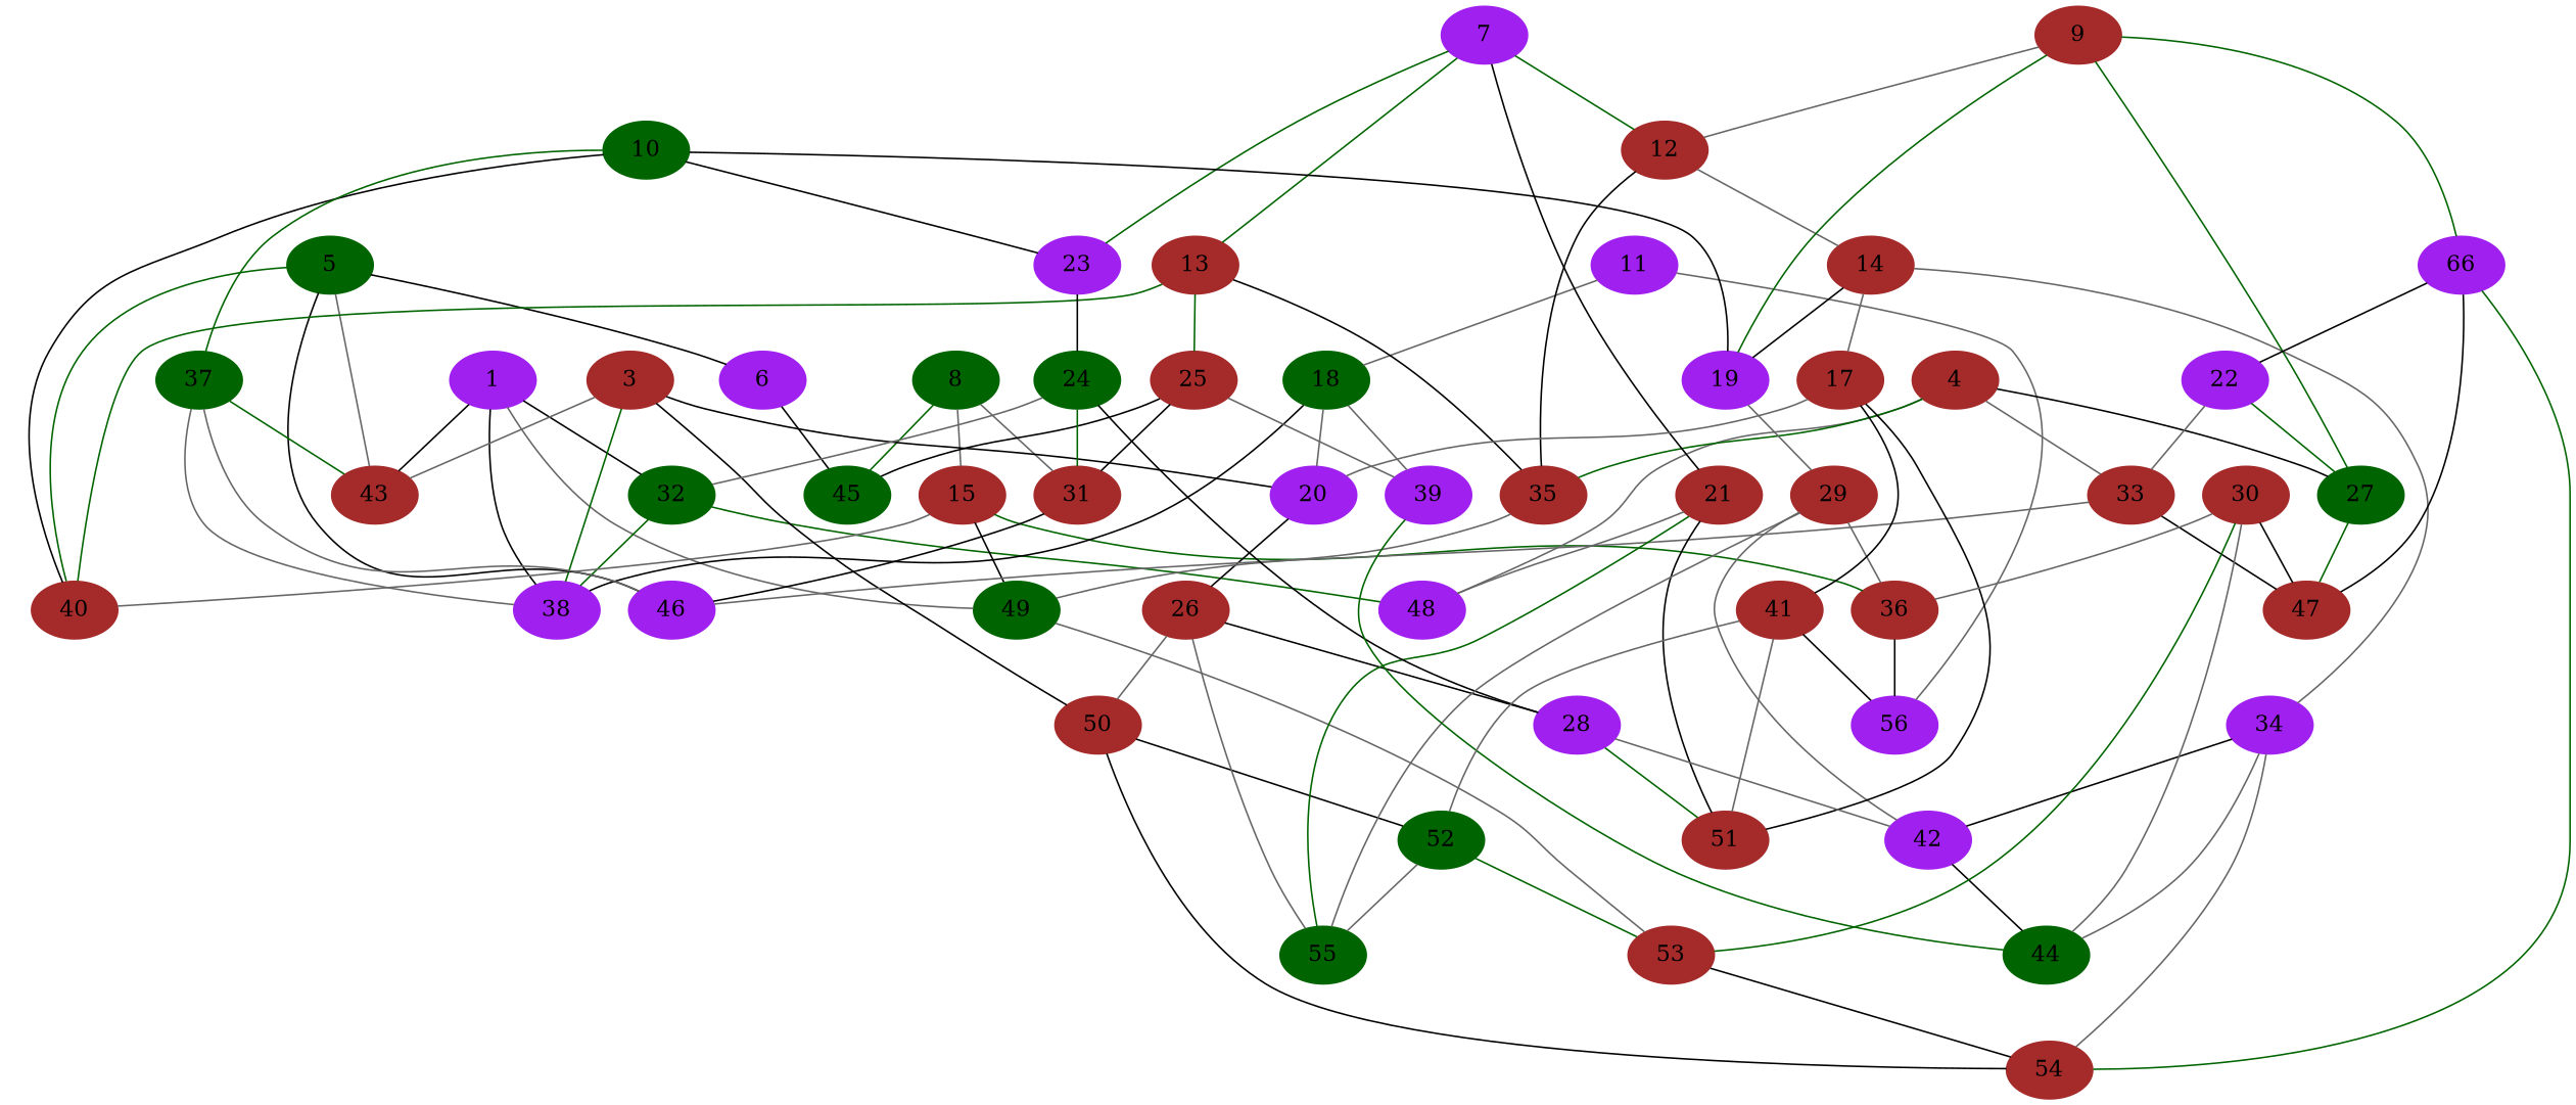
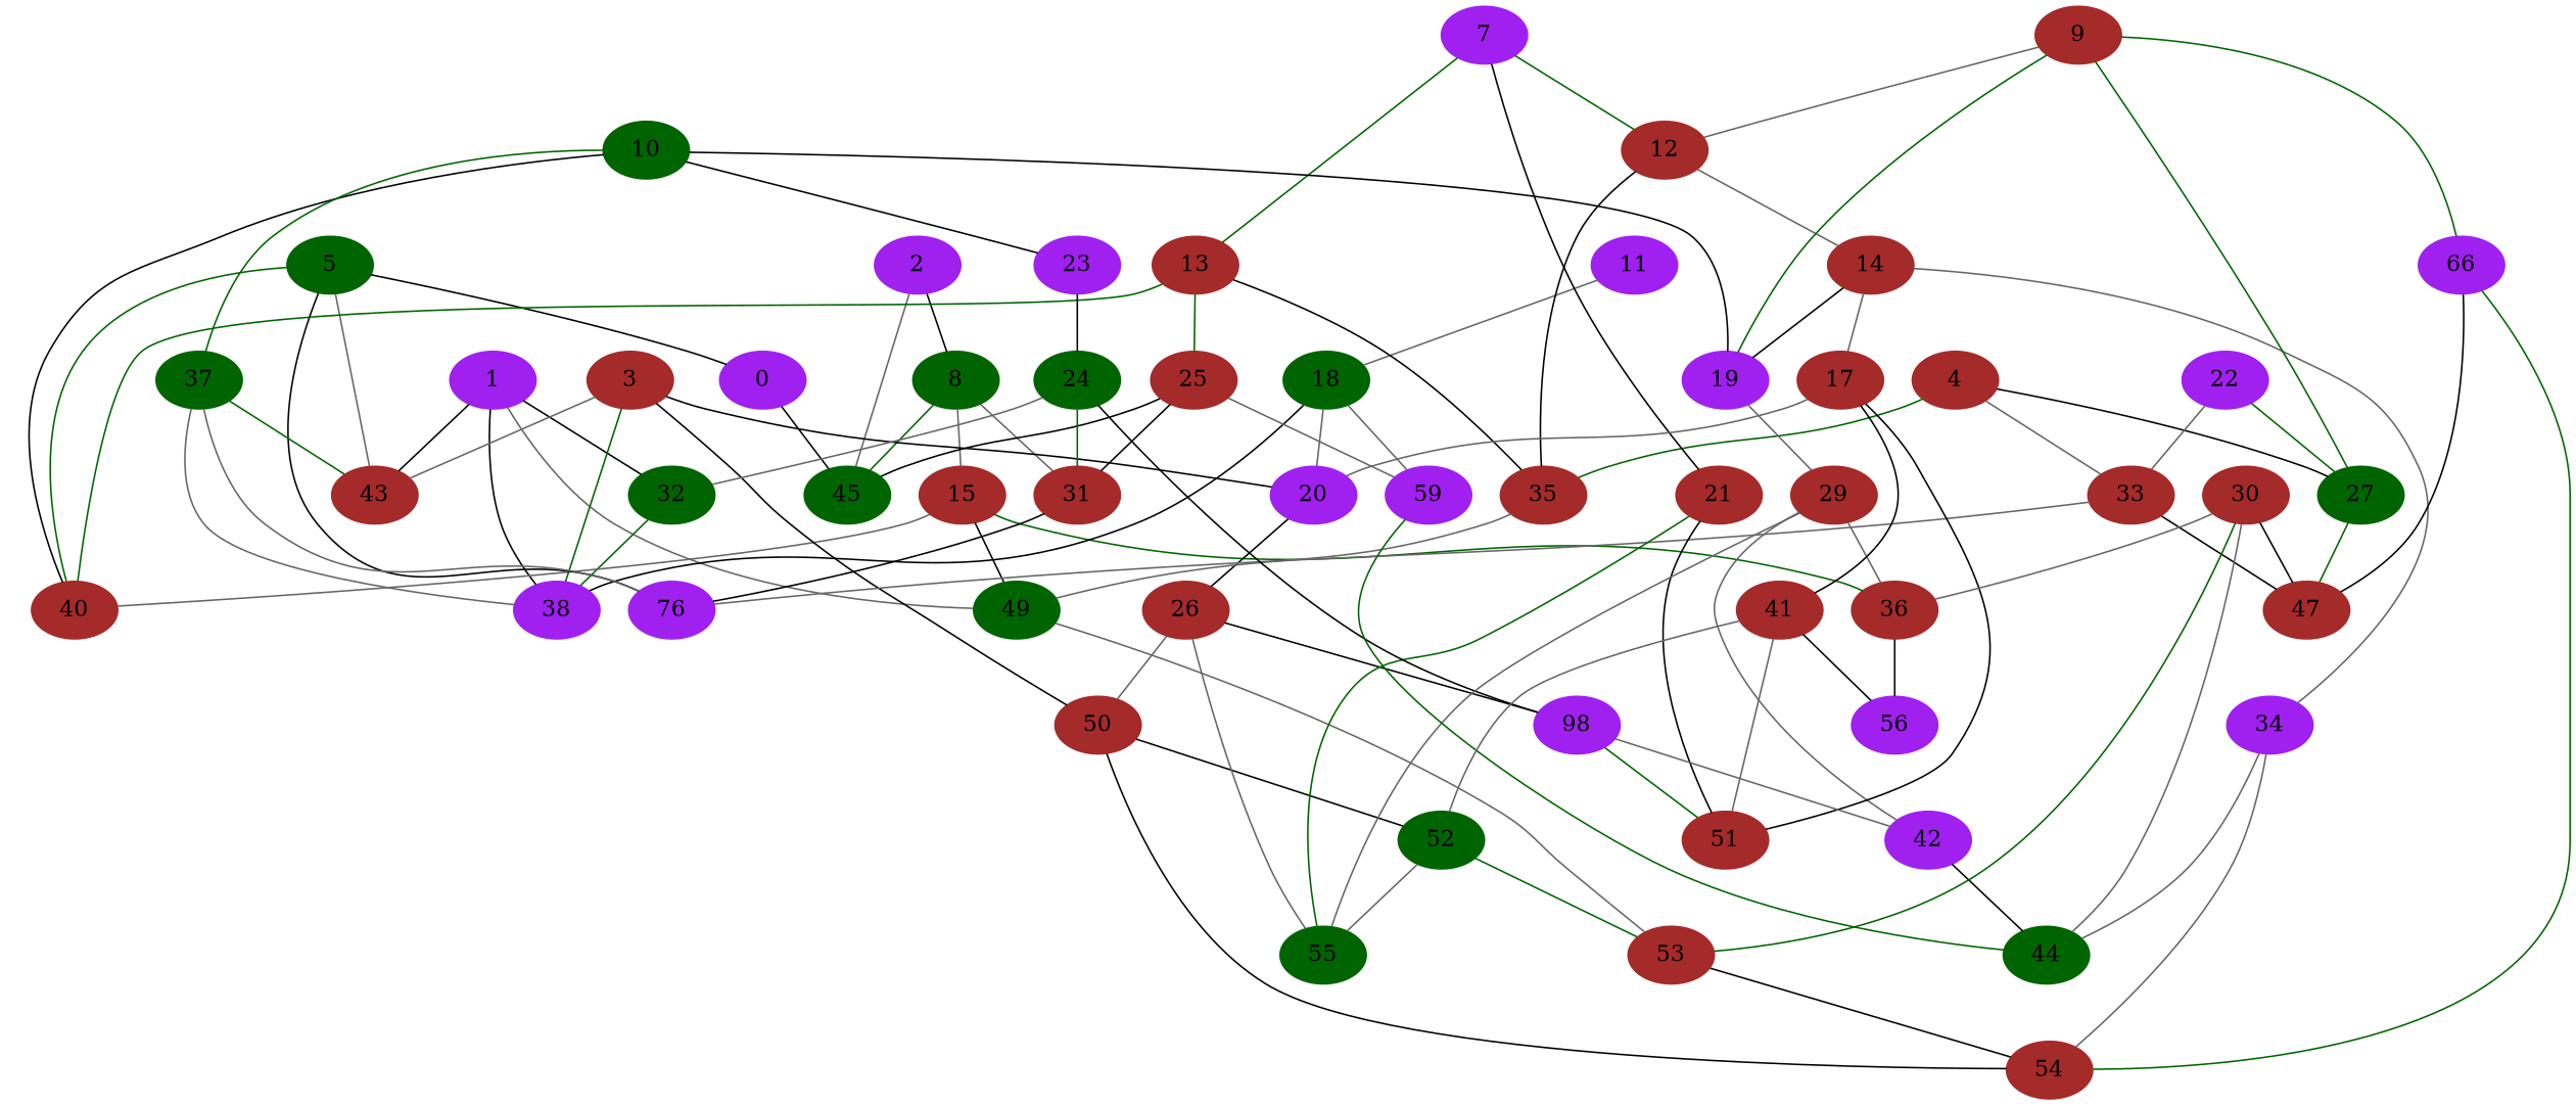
  graph {
    node [color=brown style=filled]
    edge [color=gray40]
    1 [color=purple]
    32 [color=darkgreen]
    43
    49 [color=darkgreen]
    38 [color=purple]
-   48 [color=purple]
    53
    56 [color=purple]
+   2 [color=purple]
    8 [color=darkgreen]
    45 [color=darkgreen]
-   6 [color=purple]
+   6 [color=purple label=0]
    15
    31
    11 [color=purple]
    18 [color=darkgreen]
    3
    20 [color=purple]
    50
    26
    54
    52 [color=darkgreen]
    27 [color=darkgreen]
    4
    33
    35
    47
-   46 [color=purple]
+   46 [color=purple label=76]
    5 [color=darkgreen]
    40
    22 [color=purple]
    7 [color=purple]
    12
    13
    21
    23 [color=purple]
    14
    25
    51
    55 [color=darkgreen]
    24 [color=darkgreen]
    36
    9
    n44 [color=purple label=66]
    19 [color=purple]
    29
    10 [color=darkgreen]
    37 [color=darkgreen]
-   39 [color=purple]
+   39 [color=purple label=59]
    44 [color=darkgreen]
    17
    34 [color=purple]
    41
    42 [color=purple]
-   28 [color=purple]
+   28 [color=purple label=98]
    30
    1 -- 32 [color=black]
    1 -- 43 [color=black]
    1 -- 49
    1 -- 38 [color=black]
    32 -- 38 [color=darkgreen]
-   32 -- 48 [color=darkgreen]
    49 -- 53
    53 -- 54 [color=black]
+   2 -- 8 [color=black]
+   2 -- 45
    8 -- 45 [color=darkgreen]
    8 -- 15
    8 -- 31
    6 -- 45 [color=black]
    15 -- 49 [color=black]
    15 -- 40
    15 -- 36 [color=darkgreen]
    31 -- 46 [color=black]
-   11 -- 56
    11 -- 18
    18 -- 38 [color=black]
    18 -- 20
    18 -- 39
    3 -- 43
    3 -- 38 [color=darkgreen]
    3 -- 20 [color=black]
    3 -- 50 [color=black]
    20 -- 26 [color=black]
    50 -- 54 [color=black]
    50 -- 52 [color=black]
    26 -- 50
    26 -- 55
    26 -- 28 [color=black]
    52 -- 53 [color=darkgreen]
    52 -- 55
    27 -- 47 [color=darkgreen]
-   4 -- 48
    4 -- 27 [color=black]
    4 -- 33
    4 -- 35 [color=darkgreen]
    33 -- 47 [color=black]
    33 -- 46
    35 -- 49
    5 -- 43
    5 -- 6 [color=black]
    5 -- 46 [color=black]
    5 -- 40 [color=darkgreen]
    22 -- 27 [color=darkgreen]
    22 -- 33
    7 -- 12 [color=darkgreen]
    7 -- 13 [color=darkgreen]
    7 -- 21 [color=black]
-   7 -- 23 [color=darkgreen]
    12 -- 35 [color=black]
    12 -- 14
    13 -- 35 [color=black]
    13 -- 40 [color=darkgreen]
    13 -- 25 [color=darkgreen]
-   21 -- 48
    21 -- 51 [color=black]
    21 -- 55 [color=darkgreen]
    23 -- 24 [color=black]
    14 -- 19 [color=black]
    14 -- 17
    14 -- 34
    25 -- 45 [color=black]
    25 -- 31 [color=black]
    25 -- 39
    24 -- 32
    24 -- 31 [color=darkgreen]
    24 -- 28 [color=black]
    36 -- 56 [color=black]
    9 -- 27 [color=darkgreen]
    9 -- 12
    9 -- n44 [color=darkgreen]
    9 -- 19 [color=darkgreen]
    n44 -- 54 [color=darkgreen]
    n44 -- 47 [color=black]
-   n44 -- 22 [color=black]
    19 -- 29
    29 -- 55
    29 -- 36
    29 -- 42
    10 -- 40 [color=black]
    10 -- 23 [color=black]
    10 -- 19 [color=black]
    10 -- 37 [color=darkgreen]
    37 -- 43 [color=darkgreen]
    37 -- 38
    37 -- 46
    39 -- 44 [color=darkgreen]
    17 -- 20
    17 -- 51 [color=black]
    17 -- 41 [color=black]
    34 -- 54
    34 -- 44
-   34 -- 42 [color=black]
    41 -- 56 [color=black]
    41 -- 52
    41 -- 51
    42 -- 44 [color=black]
    28 -- 51 [color=darkgreen]
    28 -- 42
    30 -- 53 [color=darkgreen]
    30 -- 47 [color=black]
    30 -- 36
    30 -- 44
  }
